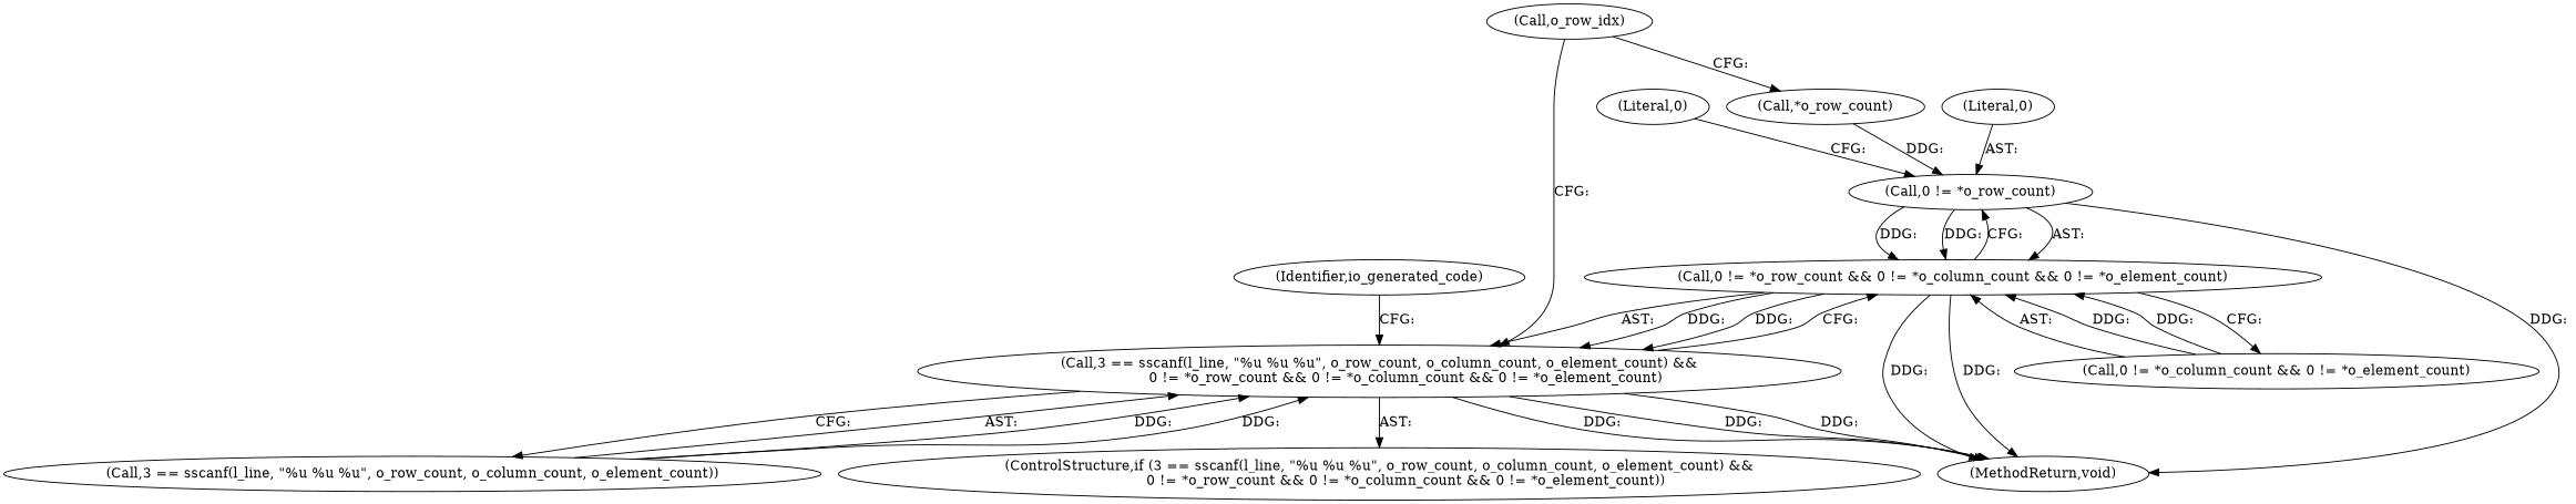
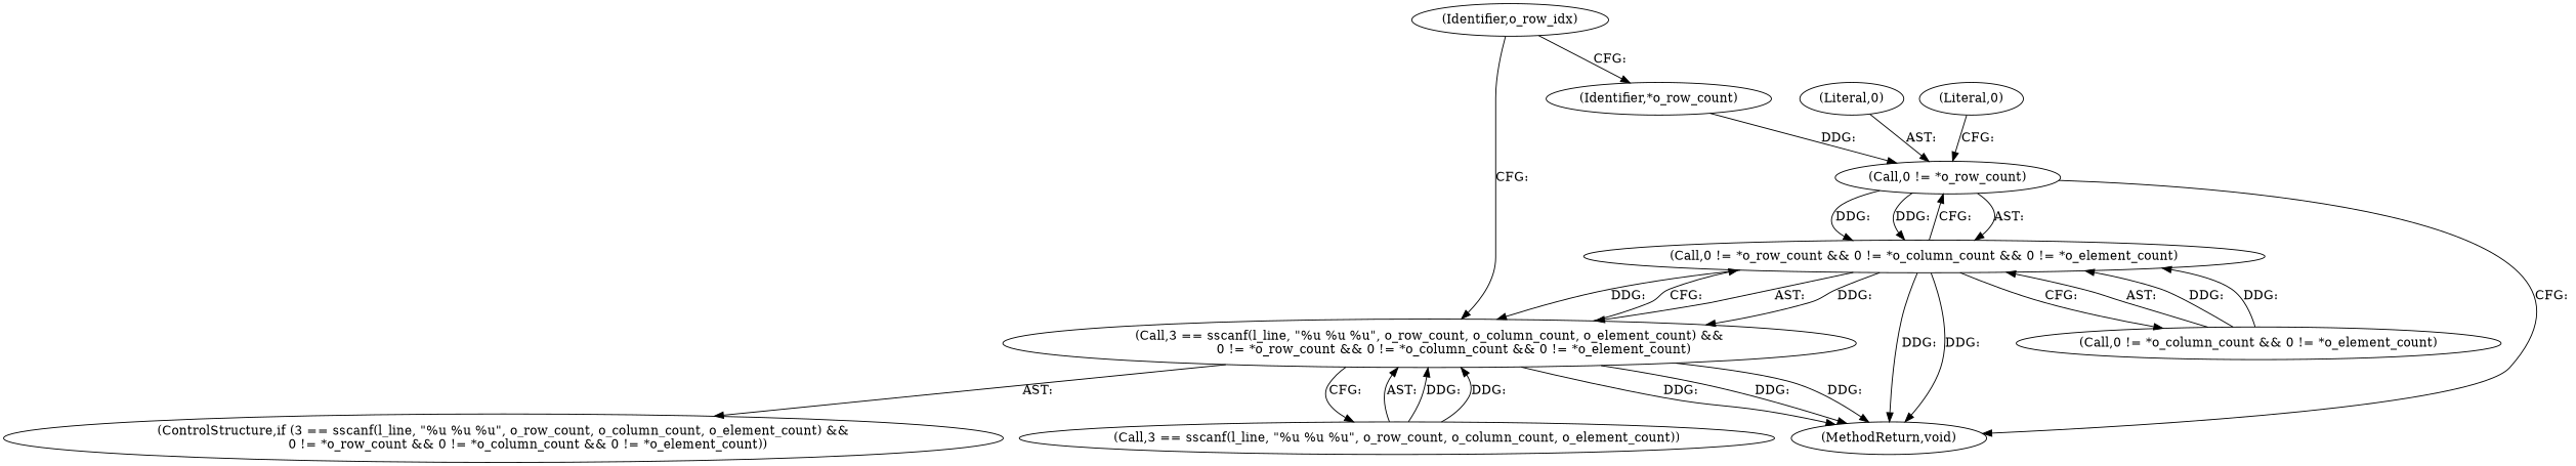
  digraph {
    n1 [label="(Call,0 != *o_row_count)"]
    n2 [label="(Call,0 != *o_row_count && 0 != *o_column_count && 0 != *o_element_count)"]
    n3 [label="(MethodReturn,void)"]
    n4 [label="(Call,3 == sscanf(l_line, \"%u %u %u\", o_row_count, o_column_count, o_element_count) &&\n            0 != *o_row_count && 0 != *o_column_count && 0 != *o_element_count)"]
    n5 [label="(Call,0 != *o_column_count && 0 != *o_element_count)"]
-   n6 [label="(Call,*o_row_count)"]
+   n6 [label="(Identifier,*o_row_count)"]
    n7 [label="(ControlStructure,if (3 == sscanf(l_line, \"%u %u %u\", o_row_count, o_column_count, o_element_count) &&\n            0 != *o_row_count && 0 != *o_column_count && 0 != *o_element_count))"]
    n8 [label="(Call,3 == sscanf(l_line, \"%u %u %u\", o_row_count, o_column_count, o_element_count))"]
-   n9 [label="(Identifier,io_generated_code)"]
-   n10 [label="(Call,o_row_idx)"]
+   n10 [label="(Identifier,o_row_idx)"]
    n11 [label="(Literal,0)"]
    n12 [label="(Literal,0)"]
    n1 -> n2 [label="AST: "]
    n1 -> n2 [label="DDG: "]
    n1 -> n2 [label="DDG: "]
-   n1 -> n3 [label="DDG: "]
+   n1 -> n3 [label="CFG: "]
    n2 -> n1 [label="CFG: "]
    n2 -> n3 [label="DDG: "]
    n2 -> n3 [label="DDG: "]
    n2 -> n4 [label="AST: "]
    n2 -> n4 [label="DDG: "]
    n2 -> n4 [label="DDG: "]
    n2 -> n5 [label="CFG: "]
    n4 -> n2 [label="CFG: "]
    n4 -> n3 [label="DDG: "]
    n4 -> n3 [label="DDG: "]
    n4 -> n3 [label="DDG: "]
    n4 -> n7 [label="AST: "]
    n4 -> n8 [label="CFG: "]
    n5 -> n2 [label="AST: "]
    n5 -> n2 [label="DDG: "]
    n5 -> n2 [label="DDG: "]
    n6 -> n1 [label="DDG: "]
    n8 -> n4 [label="AST: "]
    n8 -> n4 [label="DDG: "]
    n8 -> n4 [label="DDG: "]
-   n9 -> n4 [label="CFG: "]
    n10 -> n4 [label="CFG: "]
    n10 -> n6 [label="CFG: "]
    n11 -> n1 [label="AST: "]
    n12 -> n1 [label="CFG: "]
  }
